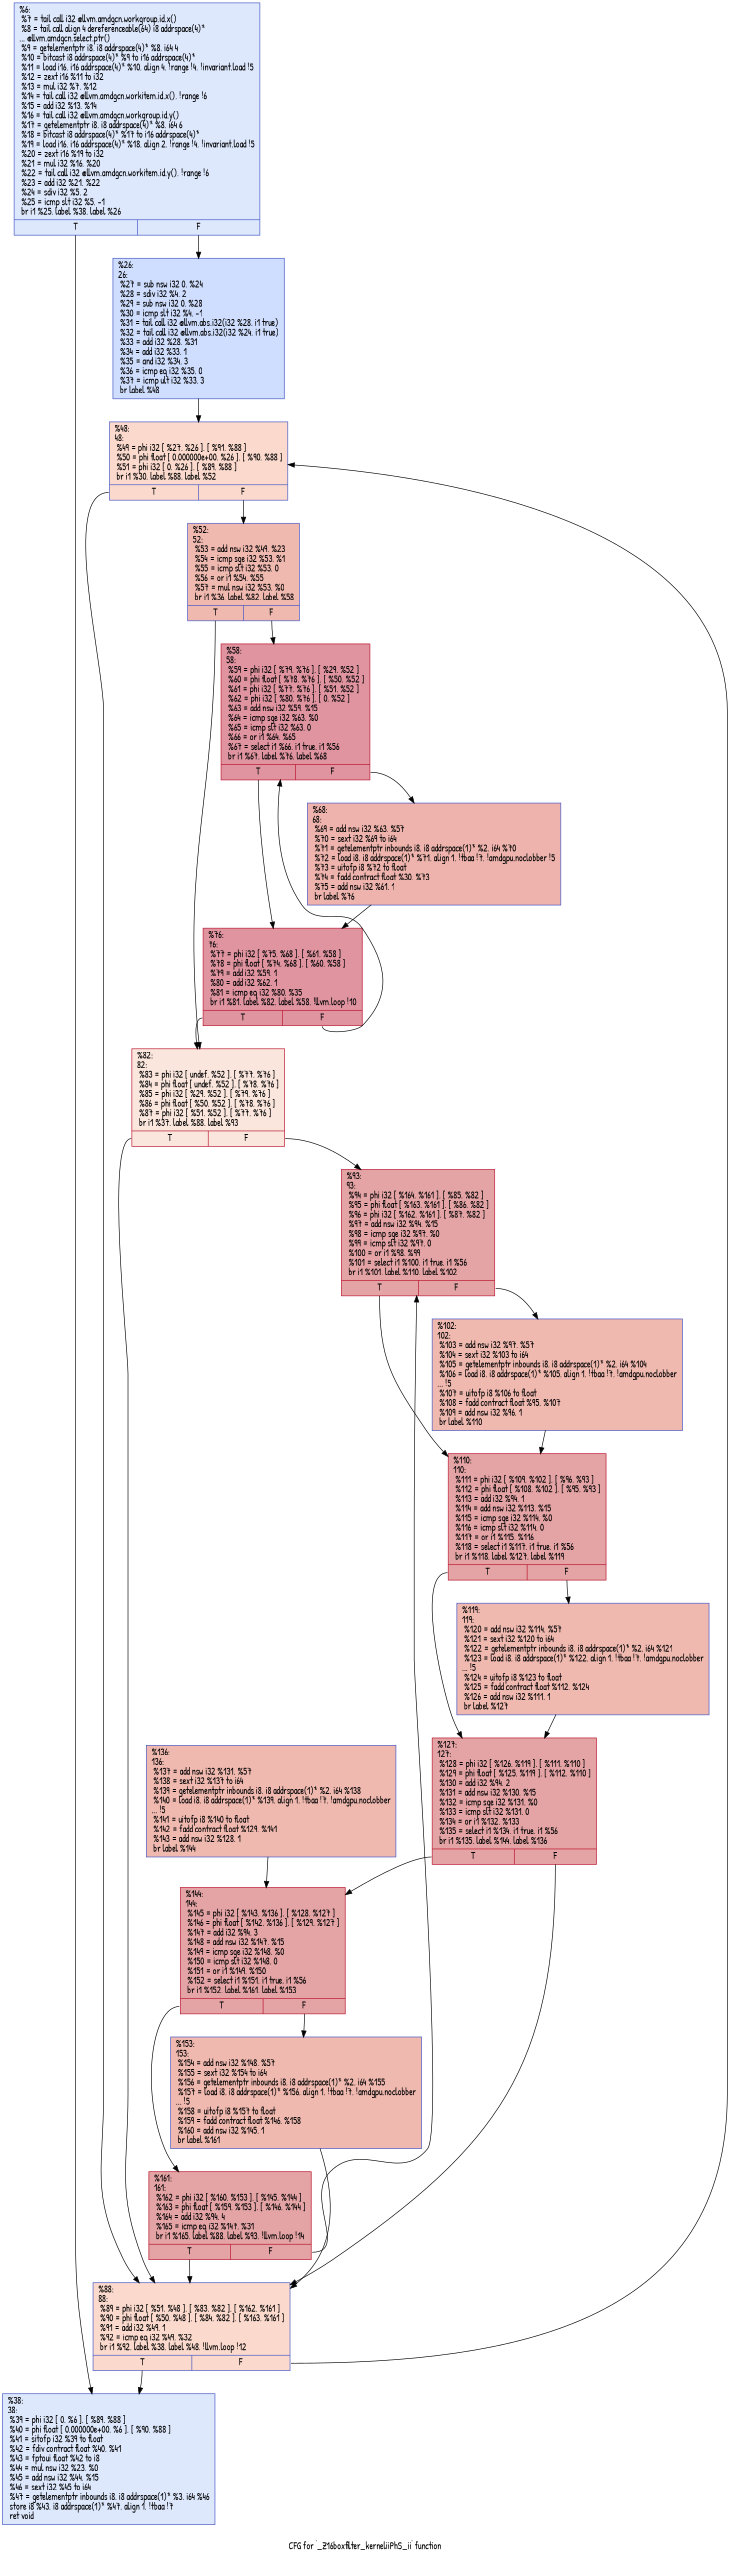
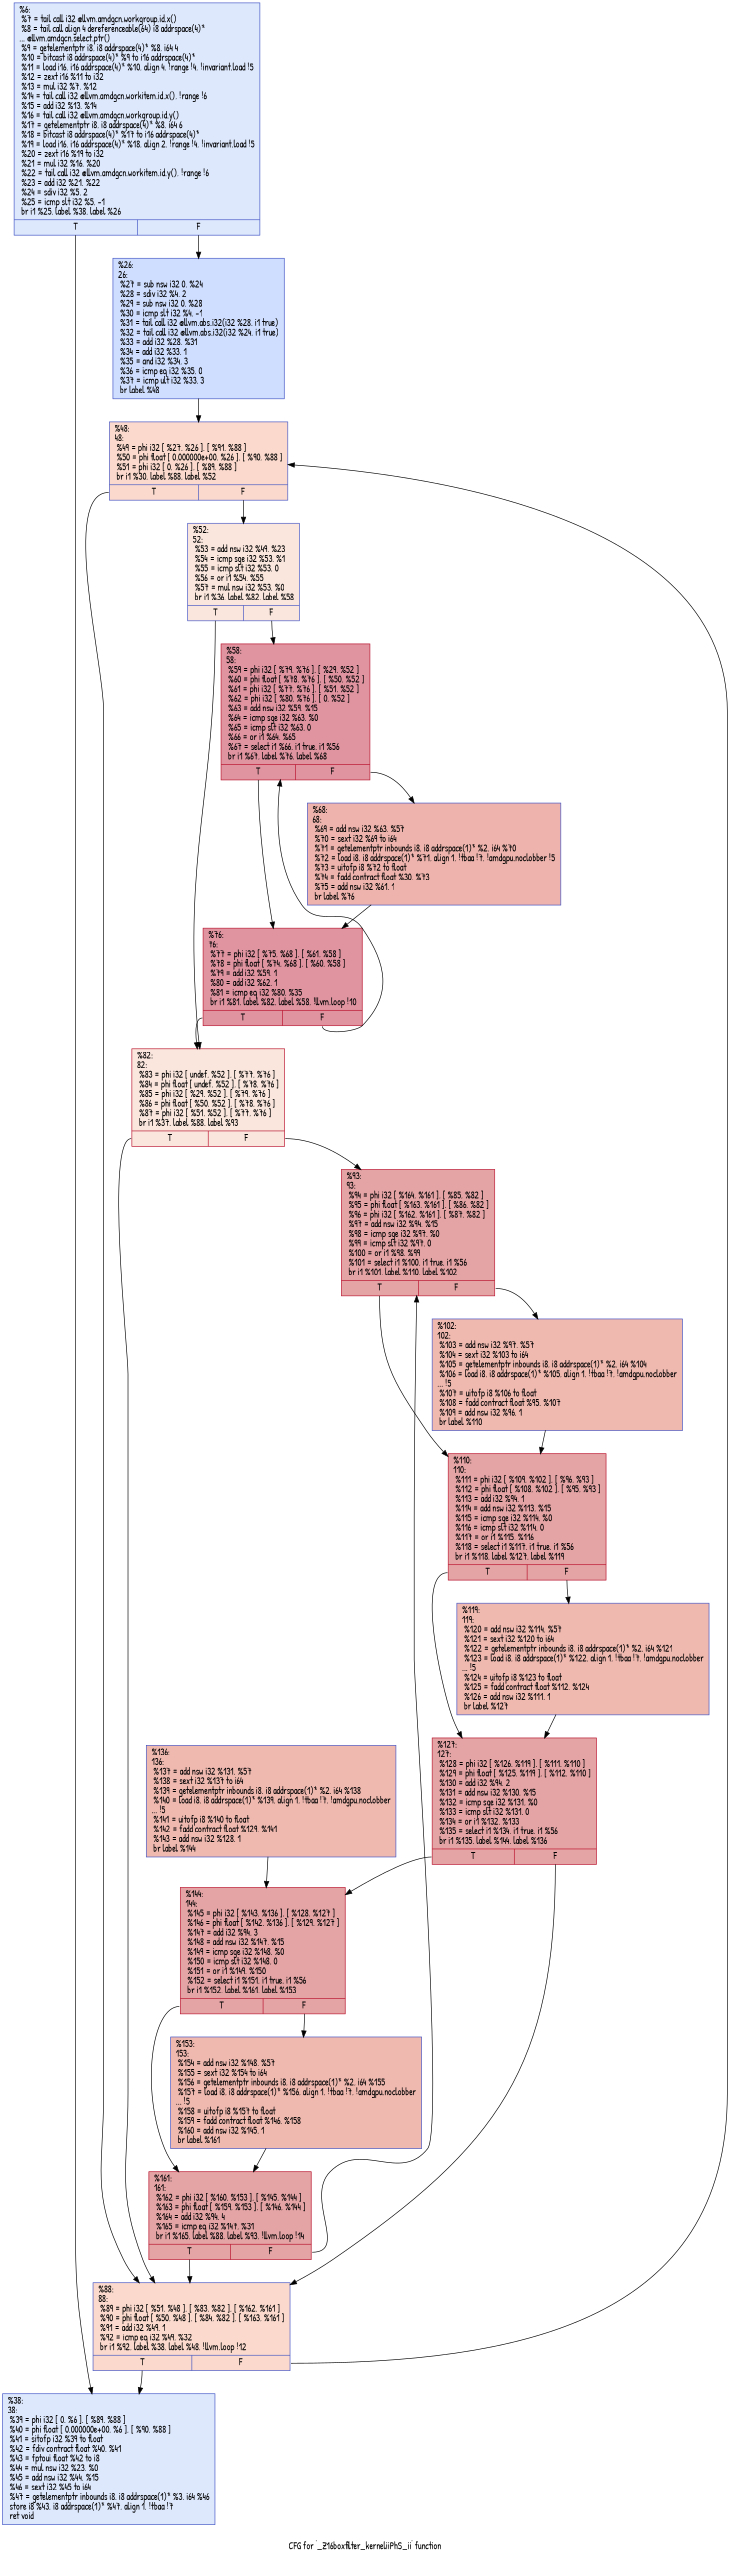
  digraph {
    fontname="Patrick Hand"
    label="CFG for '_Z16boxfilter_kerneliiPhS_ii' function"
    node [color="#3d50c3ff" fillcolor="#c32e3170" fontname="Patrick Hand" shape=record style=filled]
    edge [fontname="Patrick Hand" tailport=s0]
    n1 [fillcolor="#b2ccfb70" label="{%6:\l  %7 = tail call i32 @llvm.amdgcn.workgroup.id.x()\l  %8 = tail call align 4 dereferenceable(64) i8 addrspace(4)*\l... @llvm.amdgcn.select.ptr()\l  %9 = getelementptr i8, i8 addrspace(4)* %8, i64 4\l  %10 = bitcast i8 addrspace(4)* %9 to i16 addrspace(4)*\l  %11 = load i16, i16 addrspace(4)* %10, align 4, !range !4, !invariant.load !5\l  %12 = zext i16 %11 to i32\l  %13 = mul i32 %7, %12\l  %14 = tail call i32 @llvm.amdgcn.workitem.id.x(), !range !6\l  %15 = add i32 %13, %14\l  %16 = tail call i32 @llvm.amdgcn.workgroup.id.y()\l  %17 = getelementptr i8, i8 addrspace(4)* %8, i64 6\l  %18 = bitcast i8 addrspace(4)* %17 to i16 addrspace(4)*\l  %19 = load i16, i16 addrspace(4)* %18, align 2, !range !4, !invariant.load !5\l  %20 = zext i16 %19 to i32\l  %21 = mul i32 %16, %20\l  %22 = tail call i32 @llvm.amdgcn.workitem.id.y(), !range !6\l  %23 = add i32 %21, %22\l  %24 = sdiv i32 %5, 2\l  %25 = icmp slt i32 %5, -1\l  br i1 %25, label %38, label %26\l|{<s0>T|<s1>F}}"]
    n2 [fillcolor="#b2ccfb70" label="{%38:\l38:                                               \l  %39 = phi i32 [ 0, %6 ], [ %89, %88 ]\l  %40 = phi float [ 0.000000e+00, %6 ], [ %90, %88 ]\l  %41 = sitofp i32 %39 to float\l  %42 = fdiv contract float %40, %41\l  %43 = fptoui float %42 to i8\l  %44 = mul nsw i32 %23, %0\l  %45 = add nsw i32 %44, %15\l  %46 = sext i32 %45 to i64\l  %47 = getelementptr inbounds i8, i8 addrspace(1)* %3, i64 %46\l  store i8 %43, i8 addrspace(1)* %47, align 1, !tbaa !7\l  ret void\l}"]
    n3 [fillcolor="#93b5fe70" label="{%26:\l26:                                               \l  %27 = sub nsw i32 0, %24\l  %28 = sdiv i32 %4, 2\l  %29 = sub nsw i32 0, %28\l  %30 = icmp slt i32 %4, -1\l  %31 = tail call i32 @llvm.abs.i32(i32 %28, i1 true)\l  %32 = tail call i32 @llvm.abs.i32(i32 %24, i1 true)\l  %33 = add i32 %28, %31\l  %34 = add i32 %33, 1\l  %35 = and i32 %34, 3\l  %36 = icmp eq i32 %35, 0\l  %37 = icmp ult i32 %33, 3\l  br label %48\l}"]
    n4 [fillcolor="#f7ac8e70" label="{%48:\l48:                                               \l  %49 = phi i32 [ %27, %26 ], [ %91, %88 ]\l  %50 = phi float [ 0.000000e+00, %26 ], [ %90, %88 ]\l  %51 = phi i32 [ 0, %26 ], [ %89, %88 ]\l  br i1 %30, label %88, label %52\l|{<s0>T|<s1>F}}"]
    n5 [fillcolor="#f7ac8e70" label="{%88:\l88:                                               \l  %89 = phi i32 [ %51, %48 ], [ %83, %82 ], [ %162, %161 ]\l  %90 = phi float [ %50, %48 ], [ %84, %82 ], [ %163, %161 ]\l  %91 = add i32 %49, 1\l  %92 = icmp eq i32 %49, %32\l  br i1 %92, label %38, label %48, !llvm.loop !12\l|{<s0>T|<s1>F}}"]
-   n6 [fillcolor="#de614d70" label="{%52:\l52:                                               \l  %53 = add nsw i32 %49, %23\l  %54 = icmp sge i32 %53, %1\l  %55 = icmp slt i32 %53, 0\l  %56 = or i1 %54, %55\l  %57 = mul nsw i32 %53, %0\l  br i1 %36, label %82, label %58\l|{<s0>T|<s1>F}}"]
+   n6 [fillcolor="#f3c7b170" label="{%52:\l52:                                               \l  %53 = add nsw i32 %49, %23\l  %54 = icmp sge i32 %53, %1\l  %55 = icmp slt i32 %53, 0\l  %56 = or i1 %54, %55\l  %57 = mul nsw i32 %53, %0\l  br i1 %36, label %82, label %58\l|{<s0>T|<s1>F}}"]
    n7 [color="#b70d28ff" fillcolor="#f3c7b170" label="{%82:\l82:                                               \l  %83 = phi i32 [ undef, %52 ], [ %77, %76 ]\l  %84 = phi float [ undef, %52 ], [ %78, %76 ]\l  %85 = phi i32 [ %29, %52 ], [ %79, %76 ]\l  %86 = phi float [ %50, %52 ], [ %78, %76 ]\l  %87 = phi i32 [ %51, %52 ], [ %77, %76 ]\l  br i1 %37, label %88, label %93\l|{<s0>T|<s1>F}}"]
    n8 [color="#b70d28ff" fillcolor="#b70d2870" label="{%58:\l58:                                               \l  %59 = phi i32 [ %79, %76 ], [ %29, %52 ]\l  %60 = phi float [ %78, %76 ], [ %50, %52 ]\l  %61 = phi i32 [ %77, %76 ], [ %51, %52 ]\l  %62 = phi i32 [ %80, %76 ], [ 0, %52 ]\l  %63 = add nsw i32 %59, %15\l  %64 = icmp sge i32 %63, %0\l  %65 = icmp slt i32 %63, 0\l  %66 = or i1 %64, %65\l  %67 = select i1 %66, i1 true, i1 %56\l  br i1 %67, label %76, label %68\l|{<s0>T|<s1>F}}"]
    n9 [color="#b70d28ff" label="{%93:\l93:                                               \l  %94 = phi i32 [ %164, %161 ], [ %85, %82 ]\l  %95 = phi float [ %163, %161 ], [ %86, %82 ]\l  %96 = phi i32 [ %162, %161 ], [ %87, %82 ]\l  %97 = add nsw i32 %94, %15\l  %98 = icmp sge i32 %97, %0\l  %99 = icmp slt i32 %97, 0\l  %100 = or i1 %98, %99\l  %101 = select i1 %100, i1 true, i1 %56\l  br i1 %101, label %110, label %102\l|{<s0>T|<s1>F}}"]
    n10 [color="#b70d28ff" fillcolor="#b70d2870" label="{%76:\l76:                                               \l  %77 = phi i32 [ %75, %68 ], [ %61, %58 ]\l  %78 = phi float [ %74, %68 ], [ %60, %58 ]\l  %79 = add i32 %59, 1\l  %80 = add i32 %62, 1\l  %81 = icmp eq i32 %80, %35\l  br i1 %81, label %82, label %58, !llvm.loop !10\l|{<s0>T|<s1>F}}"]
    n11 [fillcolor="#d6524470" label="{%68:\l68:                                               \l  %69 = add nsw i32 %63, %57\l  %70 = sext i32 %69 to i64\l  %71 = getelementptr inbounds i8, i8 addrspace(1)* %2, i64 %70\l  %72 = load i8, i8 addrspace(1)* %71, align 1, !tbaa !7, !amdgpu.noclobber !5\l  %73 = uitofp i8 %72 to float\l  %74 = fadd contract float %30, %73\l  %75 = add nsw i32 %61, 1\l  br label %76\l}"]
    n12 [color="#b70d28ff" label="{%110:\l110:                                              \l  %111 = phi i32 [ %109, %102 ], [ %96, %93 ]\l  %112 = phi float [ %108, %102 ], [ %95, %93 ]\l  %113 = add i32 %94, 1\l  %114 = add nsw i32 %113, %15\l  %115 = icmp sge i32 %114, %0\l  %116 = icmp slt i32 %114, 0\l  %117 = or i1 %115, %116\l  %118 = select i1 %117, i1 true, i1 %56\l  br i1 %118, label %127, label %119\l|{<s0>T|<s1>F}}"]
    n13 [fillcolor="#de614d70" label="{%102:\l102:                                              \l  %103 = add nsw i32 %97, %57\l  %104 = sext i32 %103 to i64\l  %105 = getelementptr inbounds i8, i8 addrspace(1)* %2, i64 %104\l  %106 = load i8, i8 addrspace(1)* %105, align 1, !tbaa !7, !amdgpu.noclobber\l... !5\l  %107 = uitofp i8 %106 to float\l  %108 = fadd contract float %95, %107\l  %109 = add nsw i32 %96, 1\l  br label %110\l}"]
    n14 [color="#b70d28ff" label="{%127:\l127:                                              \l  %128 = phi i32 [ %126, %119 ], [ %111, %110 ]\l  %129 = phi float [ %125, %119 ], [ %112, %110 ]\l  %130 = add i32 %94, 2\l  %131 = add nsw i32 %130, %15\l  %132 = icmp sge i32 %131, %0\l  %133 = icmp slt i32 %131, 0\l  %134 = or i1 %132, %133\l  %135 = select i1 %134, i1 true, i1 %56\l  br i1 %135, label %144, label %136\l|{<s0>T|<s1>F}}"]
    n15 [fillcolor="#de614d70" label="{%119:\l119:                                              \l  %120 = add nsw i32 %114, %57\l  %121 = sext i32 %120 to i64\l  %122 = getelementptr inbounds i8, i8 addrspace(1)* %2, i64 %121\l  %123 = load i8, i8 addrspace(1)* %122, align 1, !tbaa !7, !amdgpu.noclobber\l... !5\l  %124 = uitofp i8 %123 to float\l  %125 = fadd contract float %112, %124\l  %126 = add nsw i32 %111, 1\l  br label %127\l}"]
    n16 [color="#b70d28ff" label="{%144:\l144:                                              \l  %145 = phi i32 [ %143, %136 ], [ %128, %127 ]\l  %146 = phi float [ %142, %136 ], [ %129, %127 ]\l  %147 = add i32 %94, 3\l  %148 = add nsw i32 %147, %15\l  %149 = icmp sge i32 %148, %0\l  %150 = icmp slt i32 %148, 0\l  %151 = or i1 %149, %150\l  %152 = select i1 %151, i1 true, i1 %56\l  br i1 %152, label %161, label %153\l|{<s0>T|<s1>F}}"]
    n17 [color="#b70d28ff" label="{%161:\l161:                                              \l  %162 = phi i32 [ %160, %153 ], [ %145, %144 ]\l  %163 = phi float [ %159, %153 ], [ %146, %144 ]\l  %164 = add i32 %94, 4\l  %165 = icmp eq i32 %147, %31\l  br i1 %165, label %88, label %93, !llvm.loop !14\l|{<s0>T|<s1>F}}"]
    n18 [fillcolor="#de614d70" label="{%153:\l153:                                              \l  %154 = add nsw i32 %148, %57\l  %155 = sext i32 %154 to i64\l  %156 = getelementptr inbounds i8, i8 addrspace(1)* %2, i64 %155\l  %157 = load i8, i8 addrspace(1)* %156, align 1, !tbaa !7, !amdgpu.noclobber\l... !5\l  %158 = uitofp i8 %157 to float\l  %159 = fadd contract float %146, %158\l  %160 = add nsw i32 %145, 1\l  br label %161\l}"]
    n19 [fillcolor="#de614d70" label="{%136:\l136:                                              \l  %137 = add nsw i32 %131, %57\l  %138 = sext i32 %137 to i64\l  %139 = getelementptr inbounds i8, i8 addrspace(1)* %2, i64 %138\l  %140 = load i8, i8 addrspace(1)* %139, align 1, !tbaa !7, !amdgpu.noclobber\l... !5\l  %141 = uitofp i8 %140 to float\l  %142 = fadd contract float %129, %141\l  %143 = add nsw i32 %128, 1\l  br label %144\l}"]
    n1 -> n2
    n1 -> n3 [tailport=s1]
    n3 -> n4
    n4 -> n5
    n4 -> n6 [tailport=s1]
    n5 -> n2
    n5 -> n4 [tailport=s1]
    n6 -> n7
    n6 -> n8 [tailport=s1]
    n7 -> n5
    n7 -> n9 [tailport=s1]
    n8 -> n10
    n8 -> n11 [tailport=s1]
    n9 -> n12
    n9 -> n13 [tailport=s1]
    n10 -> n7
    n10 -> n8 [tailport=s1]
    n11 -> n10
    n12 -> n14
    n12 -> n15 [tailport=s1]
    n13 -> n12
    n14 -> n5 [tailport=s1]
    n14 -> n16
    n15 -> n14
    n16 -> n17
    n16 -> n18 [tailport=s1]
    n17 -> n5
    n17 -> n9 [tailport=s1]
-   n18 -> n5
+   n18 -> n17
    n19 -> n16
  }
